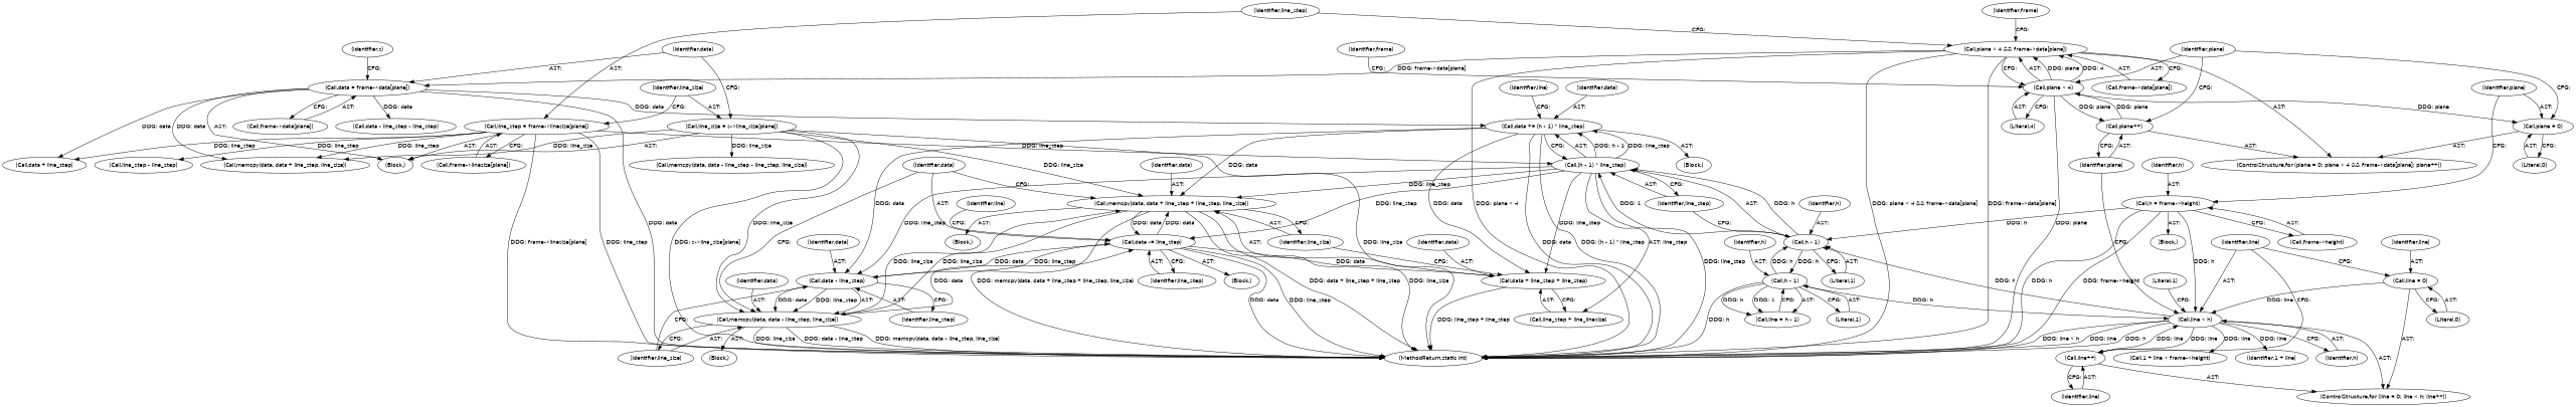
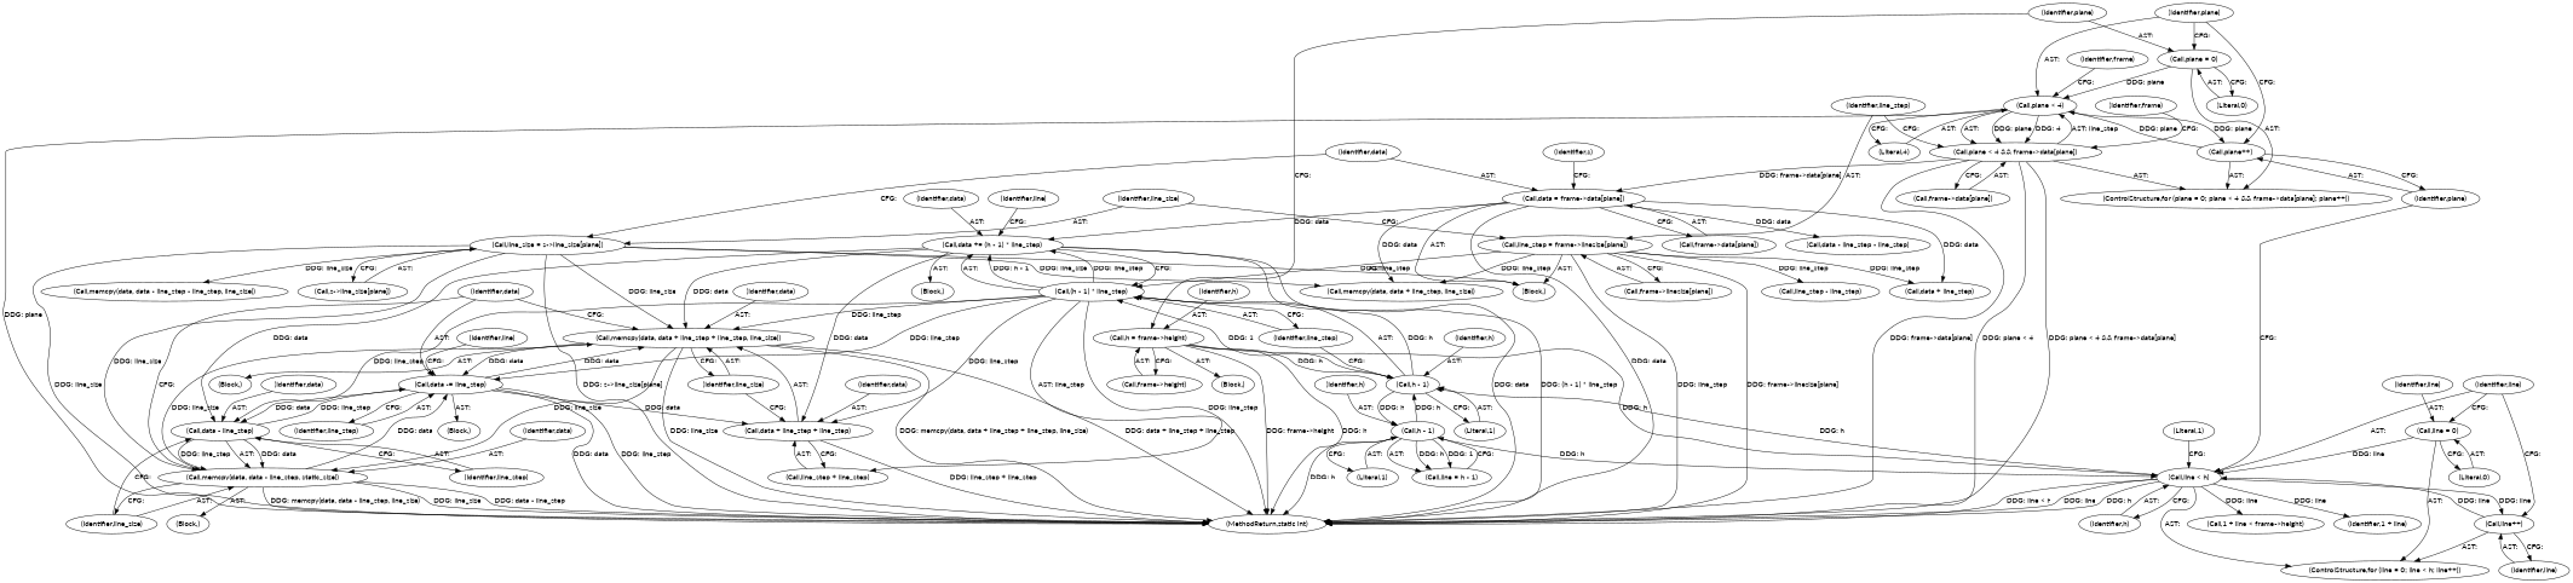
  digraph {
    fontname=Lato
    node [fontname=Lato]
    edge [fontname=Lato]
    n1 [label="(Call,memcpy(data, data + line_step + line_step, line_size))"]
    n2 [label="(Call,data -= line_step)"]
-   n3 [label="(Call,memcpy(data, data - line_step, line_size))"]
+   n3 [label="(Call,memcpy(data, data - line_step, static_size))"]
    n4 [label="(Identifier,line_size)"]
    n5 [label="(MethodReturn,static int)"]
    n6 [label="(Block,)"]
    n7 [label="(Call,data - line_step)"]
    n8 [label="(Call,data + line_step + line_step)"]
    n9 [label="(Block,)"]
    n10 [label="(Identifier,line_step)"]
    n11 [label="(Identifier,line_size)"]
    n12 [label="(Block,)"]
    n13 [label="(Identifier,line_step)"]
-   n14 [label="(Call,line_step + line_linesize)"]
+   n14 [label="(Call,line_step + line_step)"]
    n15 [label="(Call,data += (h - 1) * line_step)"]
    n16 [label="(Call,(h - 1) * line_step)"]
    n17 [label="(Block,)"]
    n18 [label="(Identifier,line_step)"]
    n19 [label="(Call,h - 1)"]
    n20 [label="(Call,h - 1)"]
    n21 [label="(Literal,1)"]
    n22 [label="(Call,line < h)"]
    n23 [label="(Call,line = h - 1)"]
    n24 [label="(Literal,1)"]
    n25 [label="(Call,h = frame->height)"]
    n26 [label="(Block,)"]
    n27 [label="(Call,frame->height)"]
    n28 [label="(Call,line++)"]
    n29 [label="(Identifier,h)"]
    n30 [label="(Call,1 + line < frame->height)"]
    n31 [label="(Identifier,1 + line)"]
    n32 [label="(ControlStructure,for (line = 0; line < h; line++))"]
    n33 [label="(Identifier,line)"]
    n34 [label="(Call,line = 0)"]
    n35 [label="(Literal,0)"]
    n36 [label="(Call,line_step = frame->linesize[plane])"]
    n37 [label="(Block,)"]
    n38 [label="(Call,memcpy(data, data + line_step, line_size))"]
    n39 [label="(Call,data + line_step)"]
    n40 [label="(Call,frame->linesize[plane])"]
    n41 [label="(Call,line_step - line_step)"]
    n42 [label="(Call,data = frame->data[plane])"]
    n43 [label="(Call,frame->data[plane])"]
    n44 [label="(Call,data - line_step - line_step)"]
    n45 [label="(Call,plane < 4 && frame->data[plane])"]
    n46 [label="(Call,plane < 4)"]
    n47 [label="(Call,frame->data[plane])"]
    n48 [label="(ControlStructure,for (plane = 0; plane < 4 && frame->data[plane]; plane++))"]
    n49 [label="(Call,plane++)"]
    n50 [label="(Literal,4)"]
    n51 [label="(Identifier,plane)"]
    n52 [label="(Call,plane = 0)"]
    n53 [label="(Literal,0)"]
    n54 [label="(Call,line_size = s->line_size[plane])"]
+   n55 [label="(Call,s->line_size[plane])"]
    n56 [label="(Call,memcpy(data, data - line_step - line_step, line_size))"]
    n57 [label="(Identifier,s)"]
    n58 [label="(Identifier,line)"]
    n59 [label="(Identifier,plane)"]
    n60 [label="(Identifier,data)"]
    n61 [label="(Identifier,data)"]
    n62 [label="(Identifier,data)"]
    n63 [label="(Identifier,line_step)"]
    n64 [label="(Identifier,h)"]
    n65 [label="(Identifier,plane)"]
    n66 [label="(Identifier,line_size)"]
    n67 [label="(Identifier,frame)"]
    n68 [label="(Literal,1)"]
    n69 [label="(Identifier,data)"]
    n70 [label="(Identifier,line)"]
    n71 [label="(Identifier,data)"]
    n72 [label="(Identifier,frame)"]
    n73 [label="(Identifier,data)"]
    n74 [label="(Identifier,h)"]
    n75 [label="(Identifier,line)"]
    n76 [label="(Identifier,h)"]
    n77 [label="(Identifier,line)"]
    n78 [label="(Identifier,data)"]
    n1 -> n2 [label="DDG: data"]
    n1 -> n3 [label="DDG: line_size"]
    n1 -> n4 [label="CFG: "]
    n1 -> n5 [label="DDG: line_size"]
    n1 -> n5 [label="DDG: memcpy(data, data + line_step + line_step, line_size)"]
    n1 -> n5 [label="DDG: data + line_step + line_step"]
    n1 -> n6 [label="AST: "]
    n2 -> n1 [label="DDG: data"]
    n2 -> n5 [label="DDG: data"]
    n2 -> n5 [label="DDG: line_step"]
    n2 -> n7 [label="DDG: data"]
    n2 -> n8 [label="DDG: data"]
    n2 -> n9 [label="AST: "]
    n2 -> n10 [label="CFG: "]
    n3 -> n1 [label="DDG: line_size"]
    n3 -> n2 [label="DDG: data"]
    n3 -> n5 [label="DDG: memcpy(data, data - line_step, line_size)"]
    n3 -> n5 [label="DDG: line_size"]
    n3 -> n5 [label="DDG: data - line_step"]
    n3 -> n11 [label="CFG: "]
    n3 -> n12 [label="AST: "]
    n4 -> n1 [label="AST: "]
    n4 -> n8 [label="CFG: "]
    n7 -> n2 [label="DDG: line_step"]
    n7 -> n3 [label="AST: "]
    n7 -> n3 [label="DDG: data"]
    n7 -> n3 [label="DDG: line_step"]
    n7 -> n13 [label="CFG: "]
    n8 -> n1 [label="AST: "]
    n8 -> n5 [label="DDG: line_step + line_step"]
    n8 -> n14 [label="CFG: "]
    n10 -> n2 [label="AST: "]
    n11 -> n3 [label="AST: "]
    n11 -> n7 [label="CFG: "]
    n13 -> n7 [label="AST: "]
    n14 -> n8 [label="AST: "]
    n15 -> n1 [label="DDG: data"]
    n15 -> n5 [label="DDG: data"]
    n15 -> n5 [label="DDG: (h - 1) * line_step"]
    n15 -> n7 [label="DDG: data"]
    n15 -> n8 [label="DDG: data"]
    n15 -> n16 [label="CFG: "]
    n15 -> n17 [label="AST: "]
    n16 -> n1 [label="DDG: line_step"]
    n16 -> n2 [label="DDG: line_step"]
    n16 -> n5 [label="DDG: line_step"]
    n16 -> n7 [label="DDG: line_step"]
    n16 -> n8 [label="DDG: line_step"]
    n16 -> n14 [label="AST: line_step"]
    n16 -> n15 [label="AST: "]
    n16 -> n15 [label="DDG: h - 1"]
    n16 -> n15 [label="DDG: line_step"]
    n16 -> n18 [label="CFG: "]
    n18 -> n16 [label="AST: "]
    n18 -> n19 [label="CFG: "]
    n19 -> n16 [label="AST: "]
    n19 -> n16 [label="DDG: h"]
    n19 -> n16 [label="DDG: 1"]
    n19 -> n20 [label="DDG: h"]
    n19 -> n21 [label="CFG: "]
    n20 -> n5 [label="DDG: h"]
    n20 -> n19 [label="DDG: h"]
    n20 -> n22 [label="DDG: h"]
    n20 -> n23 [label="AST: "]
    n20 -> n23 [label="DDG: h"]
    n20 -> n23 [label="DDG: 1"]
    n20 -> n24 [label="CFG: "]
    n21 -> n19 [label="AST: "]
    n22 -> n5 [label="DDG: line < h"]
    n22 -> n5 [label="DDG: line"]
    n22 -> n5 [label="DDG: h"]
    n22 -> n19 [label="DDG: h"]
    n22 -> n28 [label="DDG: line"]
    n22 -> n29 [label="CFG: "]
    n22 -> n30 [label="DDG: line"]
    n22 -> n31 [label="DDG: line"]
    n22 -> n32 [label="AST: "]
    n23 -> n20 [label="CFG: "]
    n24 -> n20 [label="AST: "]
    n25 -> n5 [label="DDG: h"]
    n25 -> n5 [label="DDG: frame->height"]
    n25 -> n19 [label="DDG: h"]
    n25 -> n22 [label="DDG: h"]
    n25 -> n26 [label="AST: "]
    n25 -> n27 [label="CFG: "]
    n27 -> n25 [label="AST: "]
    n28 -> n22 [label="DDG: line"]
    n28 -> n32 [label="AST: "]
    n28 -> n33 [label="CFG: "]
    n29 -> n22 [label="AST: "]
    n33 -> n28 [label="AST: "]
    n34 -> n22 [label="DDG: line"]
    n34 -> n32 [label="AST: "]
    n34 -> n35 [label="CFG: "]
    n35 -> n34 [label="AST: "]
    n36 -> n5 [label="DDG: frame->linesize[plane]"]
    n36 -> n5 [label="DDG: line_step"]
    n36 -> n16 [label="DDG: line_step"]
    n36 -> n37 [label="AST: "]
    n36 -> n38 [label="DDG: line_step"]
    n36 -> n39 [label="DDG: line_step"]
    n36 -> n40 [label="CFG: "]
    n36 -> n41 [label="DDG: line_step"]
    n40 -> n36 [label="AST: "]
    n42 -> n5 [label="DDG: data"]
    n42 -> n15 [label="DDG: data"]
    n42 -> n37 [label="AST: "]
    n42 -> n38 [label="DDG: data"]
    n42 -> n39 [label="DDG: data"]
    n42 -> n43 [label="CFG: "]
    n42 -> n44 [label="DDG: data"]
    n43 -> n42 [label="AST: "]
    n45 -> n5 [label="DDG: plane < 4"]
    n45 -> n5 [label="DDG: plane < 4 && frame->data[plane]"]
    n45 -> n5 [label="DDG: frame->data[plane]"]
    n45 -> n42 [label="DDG: frame->data[plane]"]
-   n45 -> n46 [label="CFG: "]
+   n45 -> n46 [label="AST: line_step"]
    n45 -> n47 [label="CFG: "]
    n45 -> n48 [label="AST: "]
    n46 -> n5 [label="DDG: plane"]
    n46 -> n45 [label="AST: "]
    n46 -> n45 [label="DDG: plane"]
    n46 -> n45 [label="DDG: 4"]
    n46 -> n49 [label="DDG: plane"]
    n46 -> n50 [label="CFG: "]
    n47 -> n45 [label="AST: "]
    n49 -> n46 [label="DDG: plane"]
    n49 -> n48 [label="AST: "]
    n49 -> n51 [label="CFG: "]
    n50 -> n46 [label="AST: "]
    n51 -> n22 [label="CFG: "]
    n51 -> n49 [label="AST: "]
-   n46 -> n52 [label="DDG: plane"]
+   n52 -> n46 [label="DDG: plane"]
    n52 -> n48 [label="AST: "]
    n52 -> n53 [label="CFG: "]
    n53 -> n52 [label="AST: "]
    n54 -> n1 [label="DDG: line_size"]
    n54 -> n3 [label="DDG: line_size"]
    n54 -> n5 [label="DDG: s->line_size[plane]"]
    n54 -> n5 [label="DDG: line_size"]
    n54 -> n37 [label="AST: "]
    n54 -> n38 [label="DDG: line_size"]
+   n54 -> n55 [label="CFG: "]
    n54 -> n56 [label="DDG: line_size"]
+   n55 -> n54 [label="AST: "]
    n57 -> n42 [label="CFG: "]
    n58 -> n34 [label="AST: "]
    n59 -> n46 [label="AST: "]
    n59 -> n49 [label="CFG: "]
    n59 -> n52 [label="CFG: "]
    n60 -> n8 [label="AST: "]
    n61 -> n1 [label="AST: "]
    n62 -> n7 [label="AST: "]
    n63 -> n36 [label="AST: "]
    n63 -> n45 [label="CFG: "]
    n64 -> n19 [label="AST: "]
    n65 -> n25 [label="CFG: "]
    n65 -> n52 [label="AST: "]
    n66 -> n36 [label="CFG: "]
    n66 -> n54 [label="AST: "]
    n67 -> n45 [label="CFG: "]
    n68 -> n22 [label="CFG: "]
    n69 -> n42 [label="AST: "]
    n69 -> n54 [label="CFG: "]
    n70 -> n15 [label="CFG: "]
    n71 -> n3 [label="AST: "]
    n72 -> n46 [label="CFG: "]
    n73 -> n15 [label="AST: "]
    n74 -> n25 [label="AST: "]
    n75 -> n22 [label="AST: "]
    n75 -> n28 [label="CFG: "]
    n75 -> n34 [label="CFG: "]
    n76 -> n20 [label="AST: "]
    n77 -> n2 [label="CFG: "]
    n78 -> n1 [label="CFG: "]
    n78 -> n2 [label="AST: "]
    n78 -> n3 [label="CFG: "]
  }
